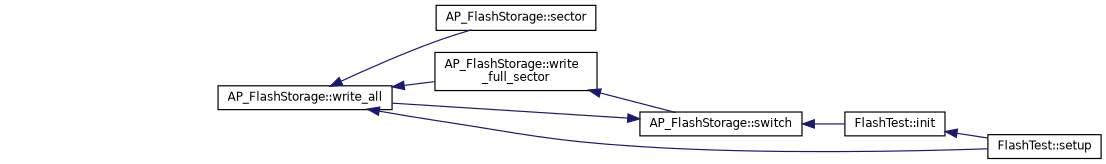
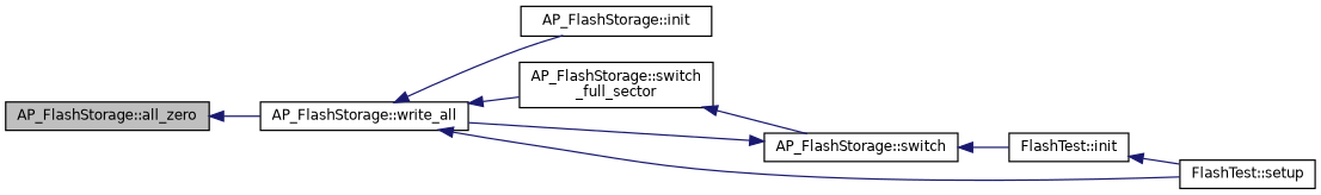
  digraph {
    rankdir=LR
    node [color=black fillcolor=white fontname=Helvetica fontsize=10 shape=record style=filled]
    edge [color=midnightblue dir=back fontname=Helvetica fontsize=10 labelfontname=Helvetica labelfontsize=10 style=solid]
+   n1 [fillcolor=grey75 fontcolor=black height=0.2 label="AP_FlashStorage::all_zero" width=0.4]
    n2 [height=0.2 label="AP_FlashStorage::write_all" width=0.4]
-   n3 [height=0.2 label="AP_FlashStorage::sector" width=0.4]
-   n4 [height=0.2 label="AP_FlashStorage::write\l_full_sector" width=0.4]
+   n3 [height=0.2 label="AP_FlashStorage::init" width=0.4]
+   n4 [height=0.2 label="AP_FlashStorage::switch\l_full_sector" width=0.4]
    n5 [height=0.2 label="FlashTest::setup" width=0.4]
    n6 [height=0.2 label="AP_FlashStorage::switch" width=0.4]
    n7 [height=0.2 label="FlashTest::init" width=0.4]
+   n1 -> n2
    n2 -> n3
    n2 -> n4
    n2 -> n5
    n4 -> n6
    n6 -> n2
    n6 -> n7
    n7 -> n5
  }
